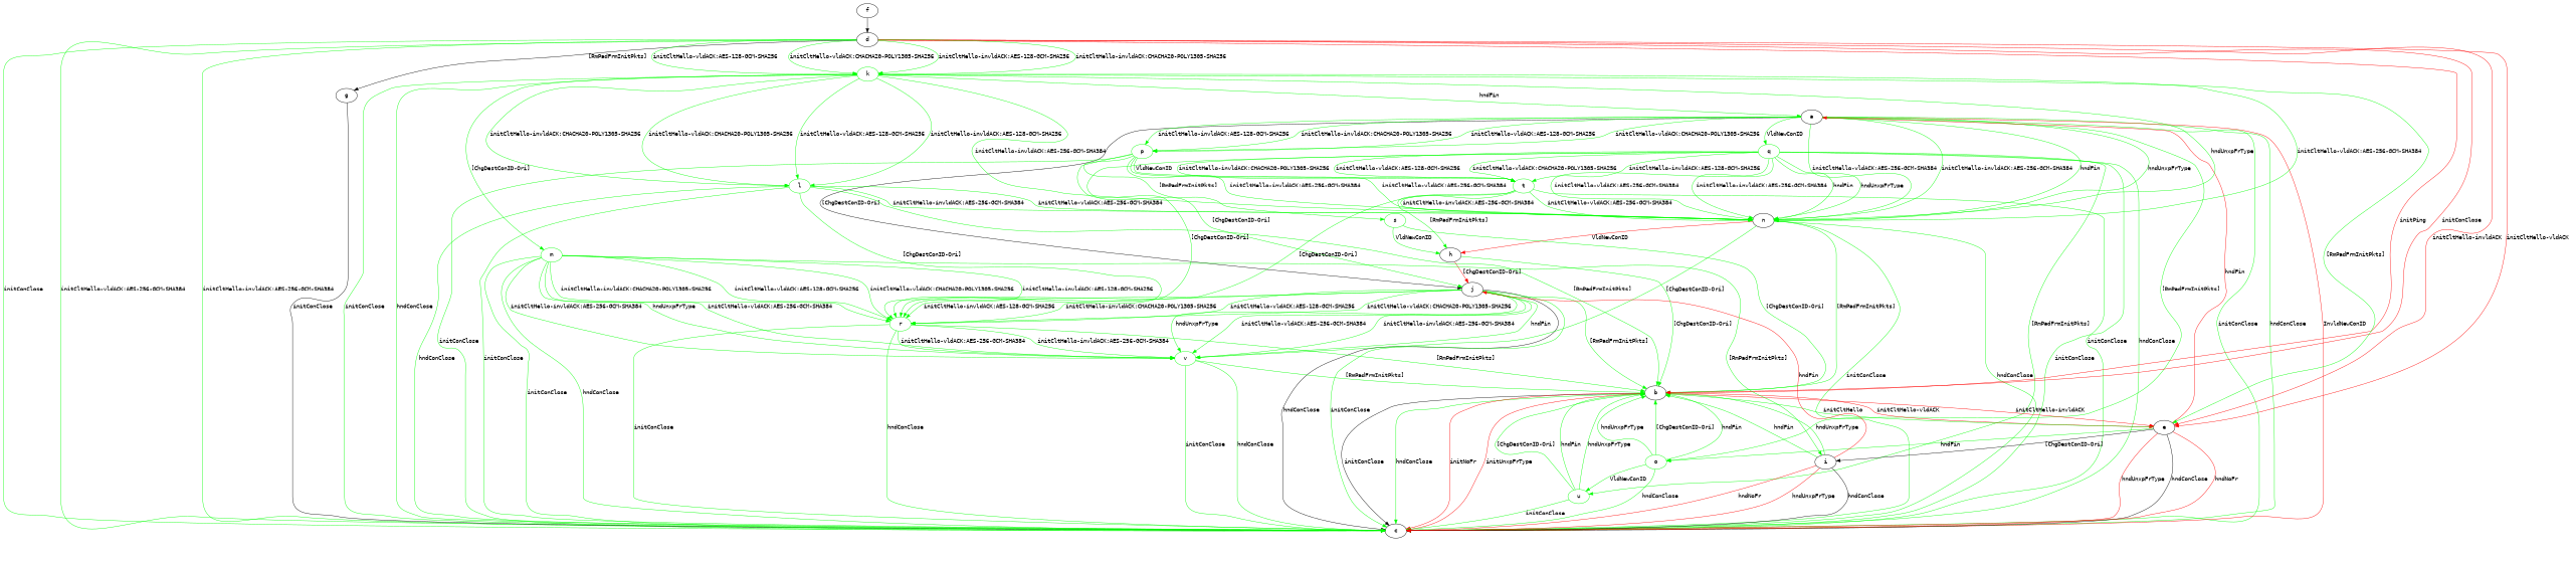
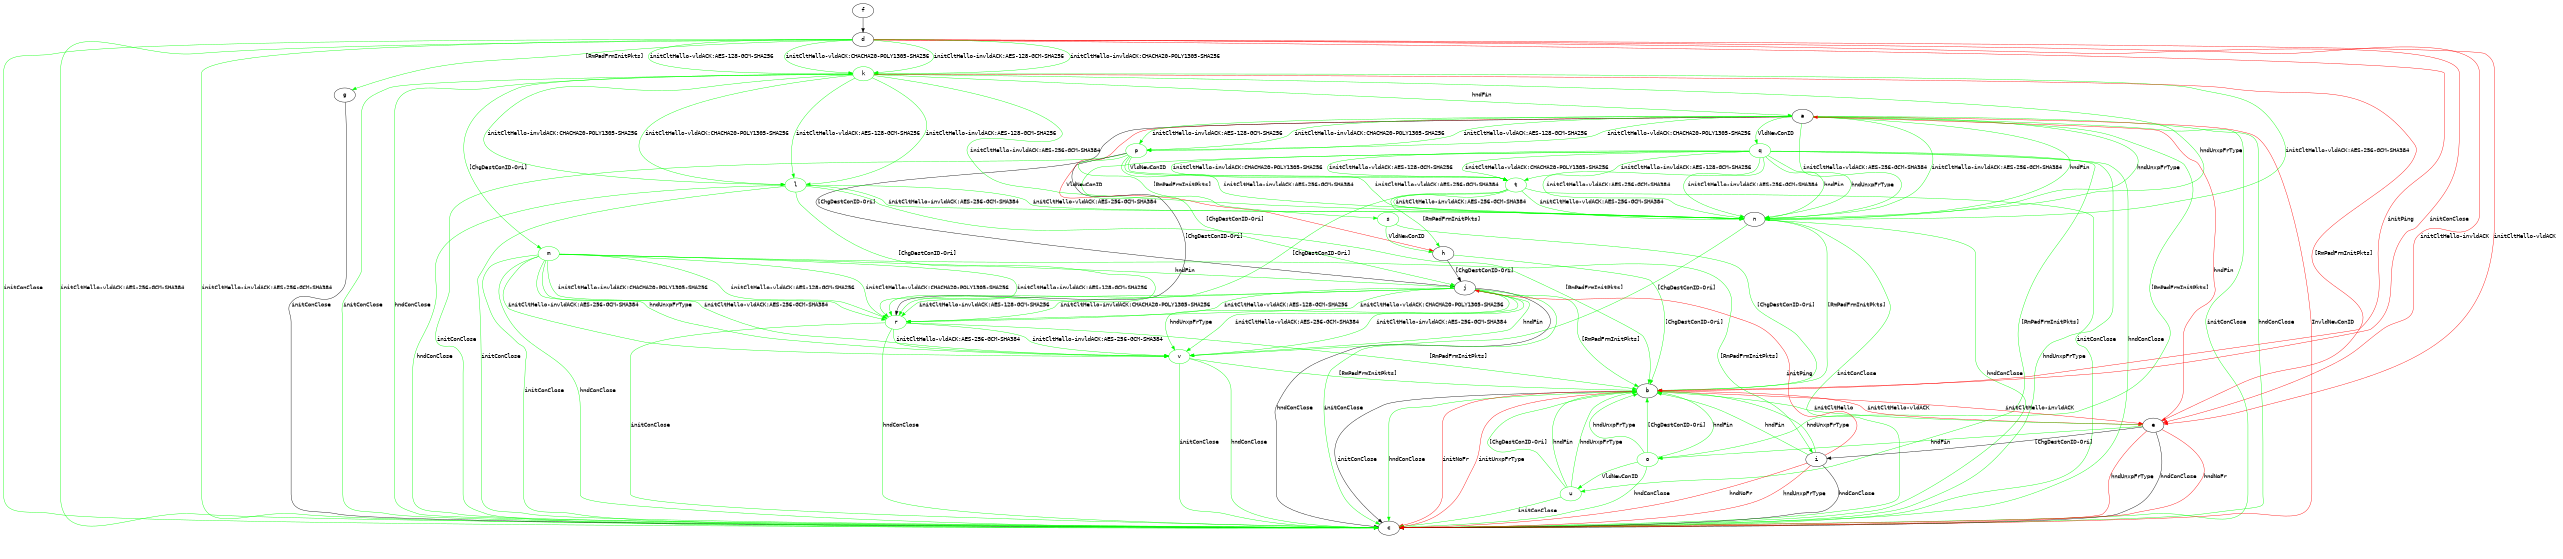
  digraph {
    fontname="DejaVu Sans Mono"
    node [fontname="DejaVu Sans Mono" color=green]
    edge [color=green fontname="DejaVu Sans Mono"]
    a [color=""]
    c [color=""]
    h [color=""]
    j [color=""]
    n [color=black]
    o
    p
    q
    b [color=""]
    r
    v
    u
    s
    t
    e [color=""]
    i [color=""]
    d [color=""]
    g [color=""]
    k
    l
    m
    f [color=""]
    a -> c [label="initConClose "]
    a -> c [label="hndConClose "]
    a -> c [color=red label="InvldNewConID "]
-   n -> h [color=red label="VldNewConID "]
+   a -> h [color=red label="VldNewConID "]
    a -> j [label="[ChgDestConID-Ori] " color=""]
    a -> n [label="initCltHello-vldACK:AES-256-GCM-SHA384 "]
    a -> n [label="initCltHello-invldACK:AES-256-GCM-SHA384 "]
    a -> n [label="hndFin "]
    a -> n [label="hndUnxpFrType "]
    a -> o [label="[RmPadFrmInitPkts] "]
    a -> p [label="initCltHello-vldACK:AES-128-GCM-SHA256 "]
    a -> p [label="initCltHello-vldACK:CHACHA20-POLY1305-SHA256 "]
    a -> p [label="initCltHello-invldACK:AES-128-GCM-SHA256 "]
    a -> p [label="initCltHello-invldACK:CHACHA20-POLY1305-SHA256 "]
    a -> q [label="VldNewConID "]
-   h -> j [color=red label="[ChgDestConID-Ori] "]
+   h -> j [color=black label="[ChgDestConID-Ori] "]
    h -> b [label="[ChgDestConID-Ori] "]
    j -> c [label="hndConClose " color=""]
    j -> c [label="initConClose "]
    j -> b [label="[RmPadFrmInitPkts] "]
    j -> r [label="initCltHello-vldACK:AES-128-GCM-SHA256 "]
    j -> r [label="initCltHello-vldACK:CHACHA20-POLY1305-SHA256 "]
    j -> r [label="initCltHello-invldACK:AES-128-GCM-SHA256 "]
    j -> r [label="initCltHello-invldACK:CHACHA20-POLY1305-SHA256 "]
    j -> v [label="initCltHello-vldACK:AES-256-GCM-SHA384 "]
    j -> v [label="initCltHello-invldACK:AES-256-GCM-SHA384 "]
    j -> v [label="hndFin "]
    j -> v [label="hndUnxpFrType "]
    n -> c [label="initConClose "]
    n -> c [label="hndConClose "]
    n -> b [label="[RmPadFrmInitPkts] "]
    n -> v [label="[ChgDestConID-Ori] "]
    o -> c [label="hndConClose "]
    o -> b [label="hndFin "]
    o -> b [label="hndUnxpFrType "]
    o -> b [label="[ChgDestConID-Ori] "]
    o -> u [label="VldNewConID "]
    p -> c [label="initConClose "]
    p -> n [label="initCltHello-vldACK:AES-256-GCM-SHA384 "]
    p -> n [label="initCltHello-invldACK:AES-256-GCM-SHA384 "]
-   p -> r [label="[ChgDestConID-Ori] "]
+   p -> r [color=black label="[ChgDestConID-Ori] "]
    p -> s [label="[RmPadFrmInitPkts] "]
    p -> t [label="VldNewConID "]
    q -> c [label="initConClose "]
    q -> c [label="hndConClose "]
    q -> j [label="[ChgDestConID-Ori] "]
    q -> n [label="initCltHello-vldACK:AES-256-GCM-SHA384 "]
    q -> n [label="initCltHello-invldACK:AES-256-GCM-SHA384 "]
    q -> n [label="hndFin "]
    q -> n [label="hndUnxpFrType "]
    q -> u [label="[RmPadFrmInitPkts] "]
    q -> t [label="initCltHello-vldACK:AES-128-GCM-SHA256 "]
    q -> t [label="initCltHello-vldACK:CHACHA20-POLY1305-SHA256 "]
    q -> t [label="initCltHello-invldACK:AES-128-GCM-SHA256 "]
    q -> t [label="initCltHello-invldACK:CHACHA20-POLY1305-SHA256 "]
    b -> c [label="initConClose " color=""]
    b -> c [label="hndConClose "]
    b -> c [color=red label="initNoFr "]
    b -> c [color=red label="initUnxpFrType "]
    b -> e [color=red label="initCltHello-vldACK "]
    b -> e [color=red label="initCltHello-invldACK "]
    r -> c [label="initConClose "]
    r -> c [label="hndConClose "]
    r -> b [label="[RmPadFrmInitPkts] "]
    r -> v [label="initCltHello-vldACK:AES-256-GCM-SHA384 "]
    r -> v [label="initCltHello-invldACK:AES-256-GCM-SHA384 "]
    v -> c [label="initConClose "]
    v -> c [label="hndConClose "]
    v -> b [label="[RmPadFrmInitPkts] "]
    u -> c [label="initConClose "]
    u -> b [label="hndFin "]
    u -> b [label="hndUnxpFrType "]
    u -> b [label="[ChgDestConID-Ori] "]
    s -> h [label="VldNewConID "]
    s -> b [label="[ChgDestConID-Ori] "]
-   t -> c [label="initConClose "]
+   t -> c [label="hndUnxpFrType "]
    t -> h [label="[RmPadFrmInitPkts] "]
    t -> n [label="initCltHello-vldACK:AES-256-GCM-SHA384 "]
    t -> n [label="initCltHello-invldACK:AES-256-GCM-SHA384 "]
    t -> r [label="[ChgDestConID-Ori] "]
    e -> a [color=red label="hndFin "]
    e -> c [label="hndConClose " color=""]
    e -> c [color=red label="hndNoFr "]
    e -> c [color=red label="hndUnxpFrType "]
    e -> o [label="hndFin "]
    e -> b [label="initCltHello "]
    e -> i [label="[ChgDestConID-Ori] " color=""]
    i -> c [label="hndConClose " color=""]
    i -> c [color=red label="hndNoFr "]
    i -> c [color=red label="hndUnxpFrType "]
-   i -> j [color=red label="hndFin "]
+   i -> j [color=red label="initPing "]
    i -> b [label="hndFin "]
    i -> b [label="hndUnxpFrType "]
    d -> c [label="initConClose "]
    d -> c [label="initCltHello-vldACK:AES-256-GCM-SHA384 "]
    d -> c [label="initCltHello-invldACK:AES-256-GCM-SHA384 "]
    d -> b [color=red label="initPing "]
    d -> b [color=red label="initConClose "]
    d -> e [color=red label="initCltHello-vldACK "]
    d -> e [color=red label="initCltHello-invldACK "]
-   d -> g [label="[RmPadFrmInitPkts] " color=""]
+   d -> g [label="[RmPadFrmInitPkts] "]
    d -> k [label="initCltHello-vldACK:AES-128-GCM-SHA256 "]
    d -> k [label="initCltHello-vldACK:CHACHA20-POLY1305-SHA256 "]
    d -> k [label="initCltHello-invldACK:AES-128-GCM-SHA256 "]
    d -> k [label="initCltHello-invldACK:CHACHA20-POLY1305-SHA256 "]
    g -> c [label="initConClose " color=""]
    k -> a [label="hndFin "]
    k -> c [label="initConClose "]
    k -> c [label="hndConClose "]
    k -> n [label="initCltHello-vldACK:AES-256-GCM-SHA384 "]
    k -> n [label="initCltHello-invldACK:AES-256-GCM-SHA384 "]
    k -> n [label="hndUnxpFrType "]
-   k -> e [label="[RmPadFrmInitPkts] "]
+   k -> e [color=red label="[RmPadFrmInitPkts] "]
    k -> l [label="initCltHello-vldACK:AES-128-GCM-SHA256 "]
    k -> l [label="initCltHello-vldACK:CHACHA20-POLY1305-SHA256 "]
    k -> l [label="initCltHello-invldACK:AES-128-GCM-SHA256 "]
    k -> l [label="initCltHello-invldACK:CHACHA20-POLY1305-SHA256 "]
    k -> m [label="[ChgDestConID-Ori] "]
    l -> c [label="initConClose "]
    l -> c [label="hndConClose "]
    l -> n [label="initCltHello-vldACK:AES-256-GCM-SHA384 "]
    l -> n [label="initCltHello-invldACK:AES-256-GCM-SHA384 "]
    l -> b [label="[RmPadFrmInitPkts] "]
    l -> r [label="[ChgDestConID-Ori] "]
    m -> c [label="initConClose "]
    m -> c [label="hndConClose "]
+   m -> j [label="hndFin "]
    m -> r [label="initCltHello-vldACK:AES-128-GCM-SHA256 "]
    m -> r [label="initCltHello-vldACK:CHACHA20-POLY1305-SHA256 "]
    m -> r [label="initCltHello-invldACK:AES-128-GCM-SHA256 "]
    m -> r [label="initCltHello-invldACK:CHACHA20-POLY1305-SHA256 "]
    m -> v [label="initCltHello-vldACK:AES-256-GCM-SHA384 "]
    m -> v [label="initCltHello-invldACK:AES-256-GCM-SHA384 "]
    m -> v [label="hndUnxpFrType "]
    m -> i [label="[RmPadFrmInitPkts] "]
    f -> d [color=""]
  }
